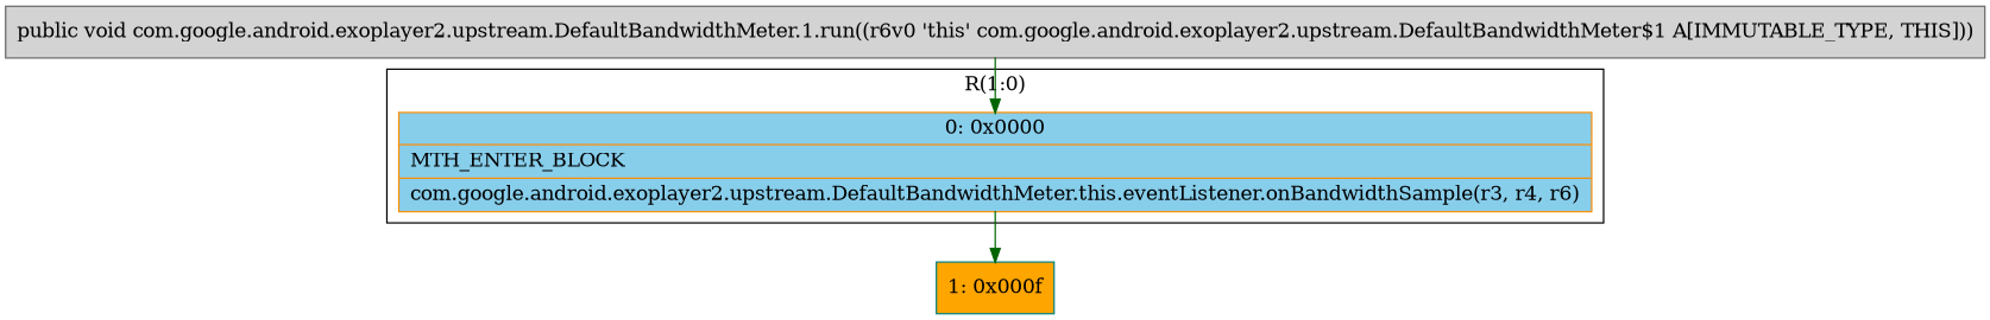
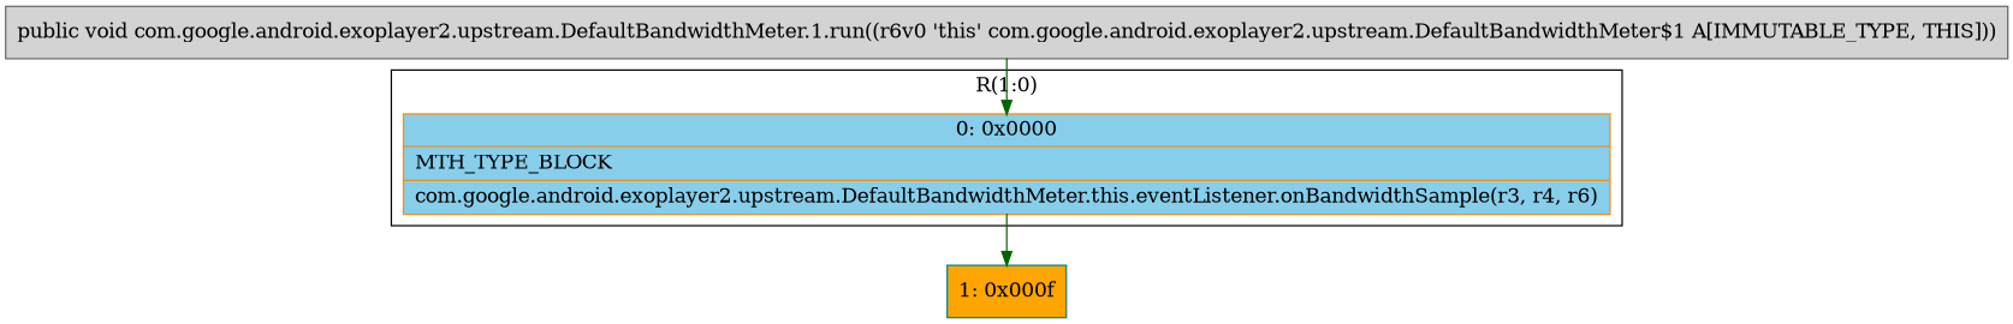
  digraph {
    node [shape=record style=filled]
    edge [color=darkgreen]
-   n1 [color=darkorange label="{0\:\ 0x0000|MTH_ENTER_BLOCK\l|com.google.android.exoplayer2.upstream.DefaultBandwidthMeter.this.eventListener.onBandwidthSample(r3, r4, r6)\l}" fillcolor=skyblue]
+   n1 [color=darkorange label="{0\:\ 0x0000|MTH_TYPE_BLOCK\l|com.google.android.exoplayer2.upstream.DefaultBandwidthMeter.this.eventListener.onBandwidthSample(r3, r4, r6)\l}" fillcolor=skyblue]
    n2 [color=teal label="{1\:\ 0x000f}" fillcolor=orange]
    n3 [label="{public void com.google.android.exoplayer2.upstream.DefaultBandwidthMeter.1.run((r6v0 'this' com.google.android.exoplayer2.upstream.DefaultBandwidthMeter$1 A[IMMUTABLE_TYPE, THIS])) }" fillcolor=lightgrey color=gray40]
    subgraph cluster_1 {
      label="R(1:0)"
      n1
    }
    n1 -> n2
    n3 -> n1
  }
